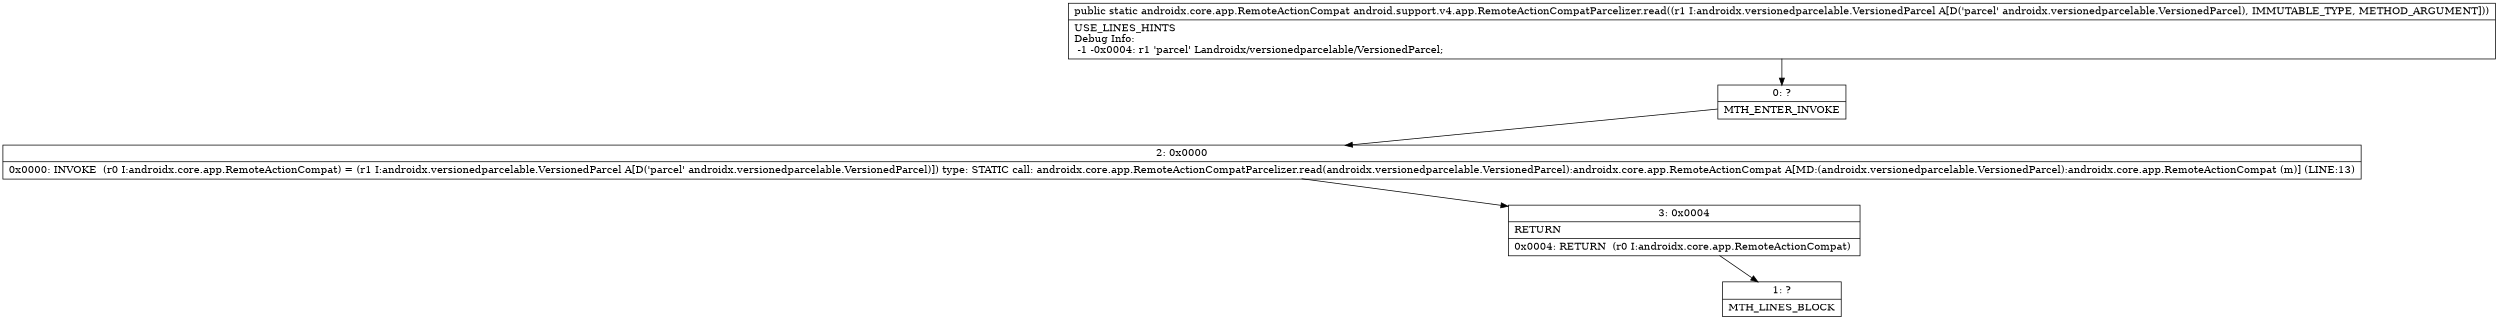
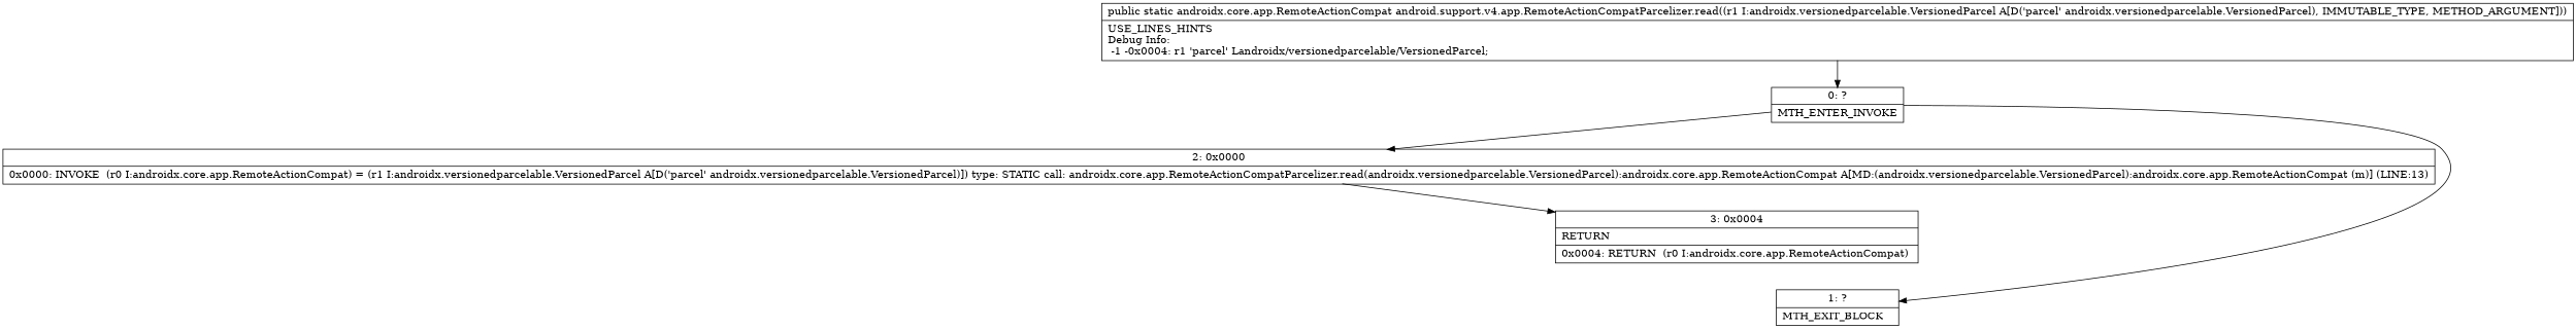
  digraph {
    node [shape=record]
    n1 [label="{0\:\ ?|MTH_ENTER_INVOKE\l}"]
    n2 [label="{2\:\ 0x0000|0x0000: INVOKE  (r0 I:androidx.core.app.RemoteActionCompat) = (r1 I:androidx.versionedparcelable.VersionedParcel A[D('parcel' androidx.versionedparcelable.VersionedParcel)]) type: STATIC call: androidx.core.app.RemoteActionCompatParcelizer.read(androidx.versionedparcelable.VersionedParcel):androidx.core.app.RemoteActionCompat A[MD:(androidx.versionedparcelable.VersionedParcel):androidx.core.app.RemoteActionCompat (m)] (LINE:13)\l}"]
    n3 [label="{3\:\ 0x0004|RETURN\l|0x0004: RETURN  (r0 I:androidx.core.app.RemoteActionCompat) \l}"]
-   n4 [label="{1\:\ ?|MTH_LINES_BLOCK\l}"]
+   n4 [label="{1\:\ ?|MTH_EXIT_BLOCK\l}"]
    n5 [label="{public static androidx.core.app.RemoteActionCompat android.support.v4.app.RemoteActionCompatParcelizer.read((r1 I:androidx.versionedparcelable.VersionedParcel A[D('parcel' androidx.versionedparcelable.VersionedParcel), IMMUTABLE_TYPE, METHOD_ARGUMENT]))  | USE_LINES_HINTS\lDebug Info:\l  \-1 \-0x0004: r1 'parcel' Landroidx\/versionedparcelable\/VersionedParcel;\l}"]
    n1 -> n2
    n2 -> n3
-   n3 -> n4
+   n1 -> n4
    n5 -> n1
  }
